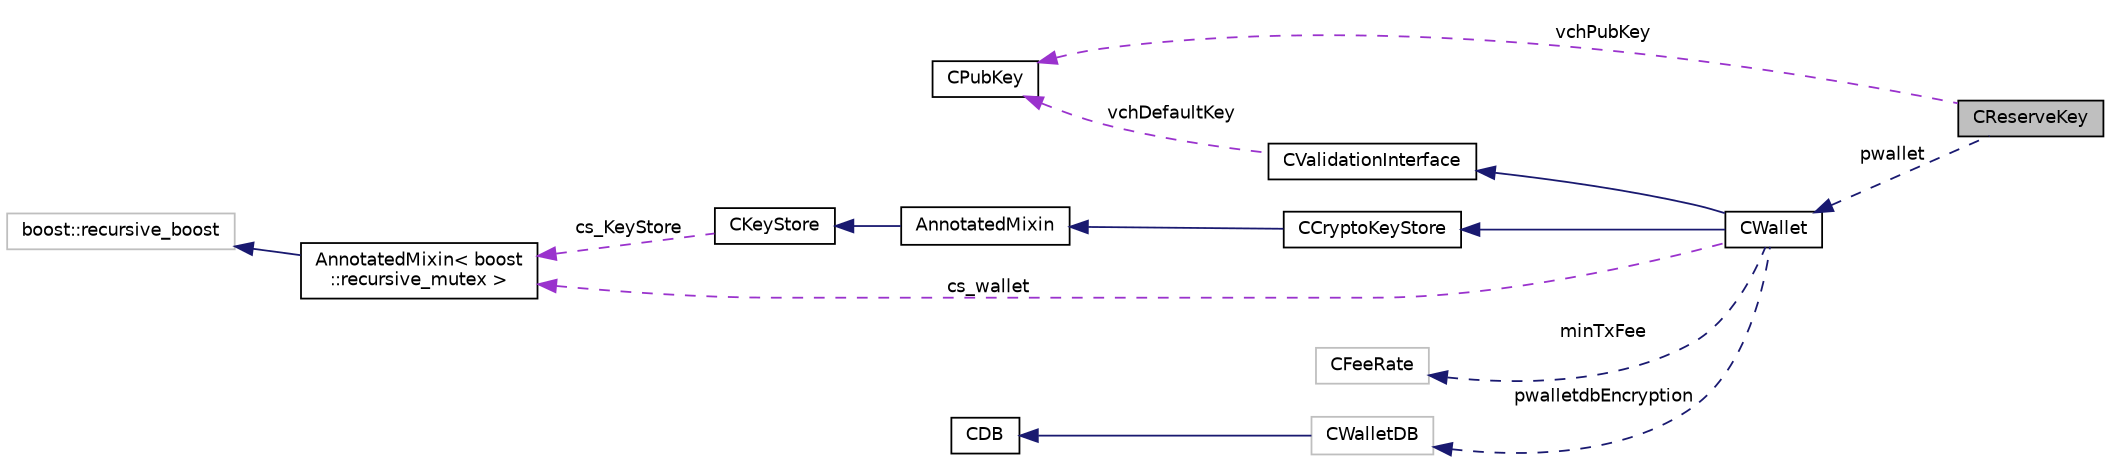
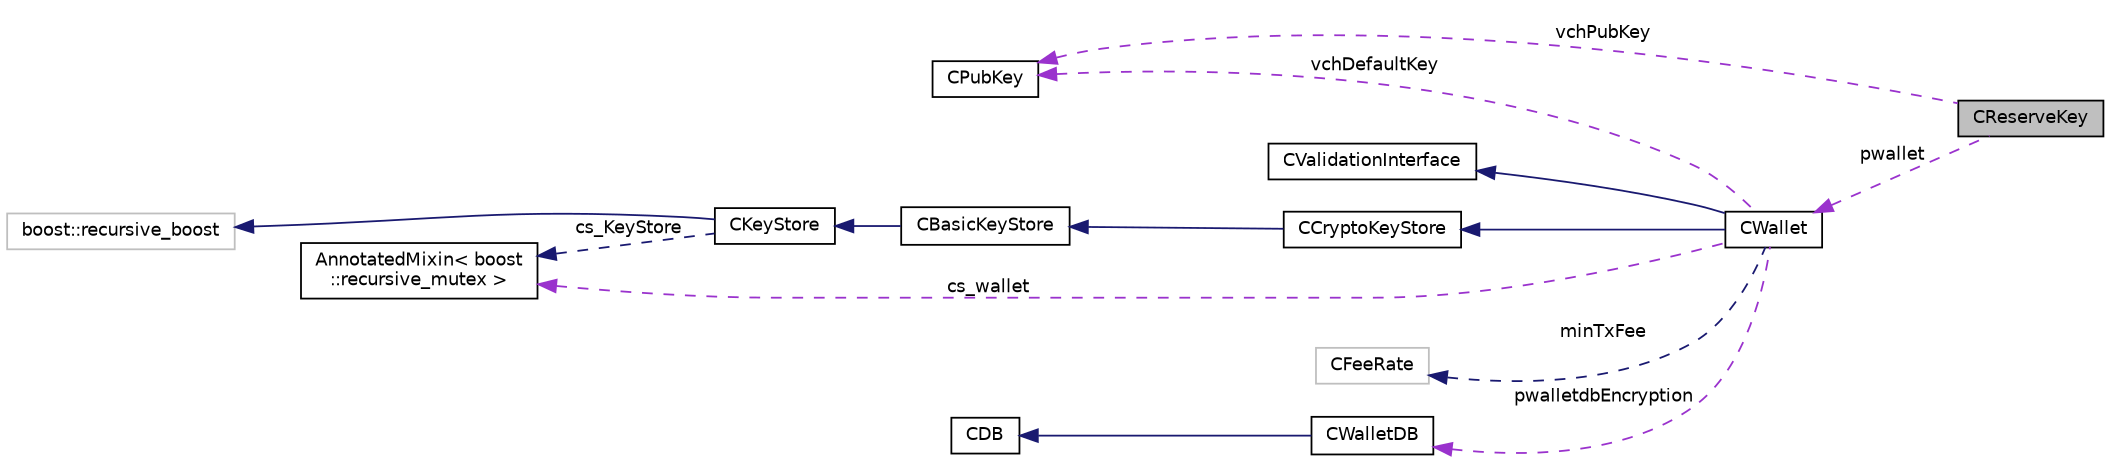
  digraph {
    rankdir=LR
    node [color=black fillcolor=white fontname=Helvetica fontsize=10 shape=record style=filled]
    edge [color=midnightblue dir=back fontname=Helvetica fontsize=10 labelfontname=Helvetica labelfontsize=10 style=dashed]
    n1 [fillcolor=grey75 fontcolor=black height=0.2 label=CReserveKey width=0.4]
    n2 [height=0.2 label=CPubKey width=0.4]
    n3 [height=0.2 label=CWallet width=0.4]
    n4 [height=0.2 label=CCryptoKeyStore width=0.4]
-   n5 [height=0.2 label=AnnotatedMixin width=0.4]
+   n5 [height=0.2 label=CBasicKeyStore width=0.4]
    n6 [height=0.2 label=CKeyStore width=0.4]
    n7 [height=0.2 label="AnnotatedMixin\< boost\l::recursive_mutex \>" width=0.4]
    n8 [color=grey75 height=0.2 label="boost::recursive_boost" width=0.4]
    n9 [height=0.2 label=CValidationInterface width=0.4]
    n10 [color=grey75 height=0.2 label=CFeeRate width=0.4]
-   n11 [color=grey75 height=0.2 label=CWalletDB width=0.4]
+   n11 [height=0.2 label=CWalletDB width=0.4]
    n12 [height=0.2 label=CDB width=0.4]
    n2 -> n1 [color=darkorchid3 label=" vchPubKey"]
-   n2 -> n9 [color=darkorchid3 label=" vchDefaultKey"]
-   n3 -> n1 [label=" pwallet"]
+   n2 -> n3 [color=darkorchid3 label=" vchDefaultKey"]
+   n3 -> n1 [color=darkorchid3 label=" pwallet"]
    n4 -> n3 [style=solid]
    n5 -> n4 [style=solid]
    n6 -> n5 [style=solid]
    n7 -> n3 [color=darkorchid3 label=" cs_wallet"]
-   n7 -> n6 [color=darkorchid3 label=" cs_KeyStore"]
-   n8 -> n7 [style=solid]
+   n7 -> n6 [label=" cs_KeyStore"]
+   n8 -> n6 [style=solid]
    n9 -> n3 [style=solid]
    n10 -> n3 [label=" minTxFee"]
-   n11 -> n3 [label=" pwalletdbEncryption"]
+   n11 -> n3 [color=darkorchid3 label=" pwalletdbEncryption"]
    n12 -> n11 [style=solid]
  }
